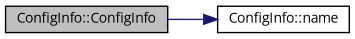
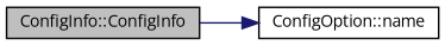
  digraph {
    rankdir=LR
    fontname="Open Sans"
    node [color=black fontname="Open Sans" fontsize=10 shape=record style=filled]
    n1 [fillcolor=grey75 fontcolor=black height=0.2 label="ConfigInfo::ConfigInfo" width=0.4]
-   n2 [fillcolor=white height=0.2 label="ConfigInfo::name" width=0.4]
+   n2 [fillcolor=white height=0.2 label="ConfigOption::name" width=0.4]
    n1 -> n2 [color=midnightblue fontname="Open Sans" fontsize=10 labelfontname=Helvetica labelfontsize=10 style=solid]
  }
